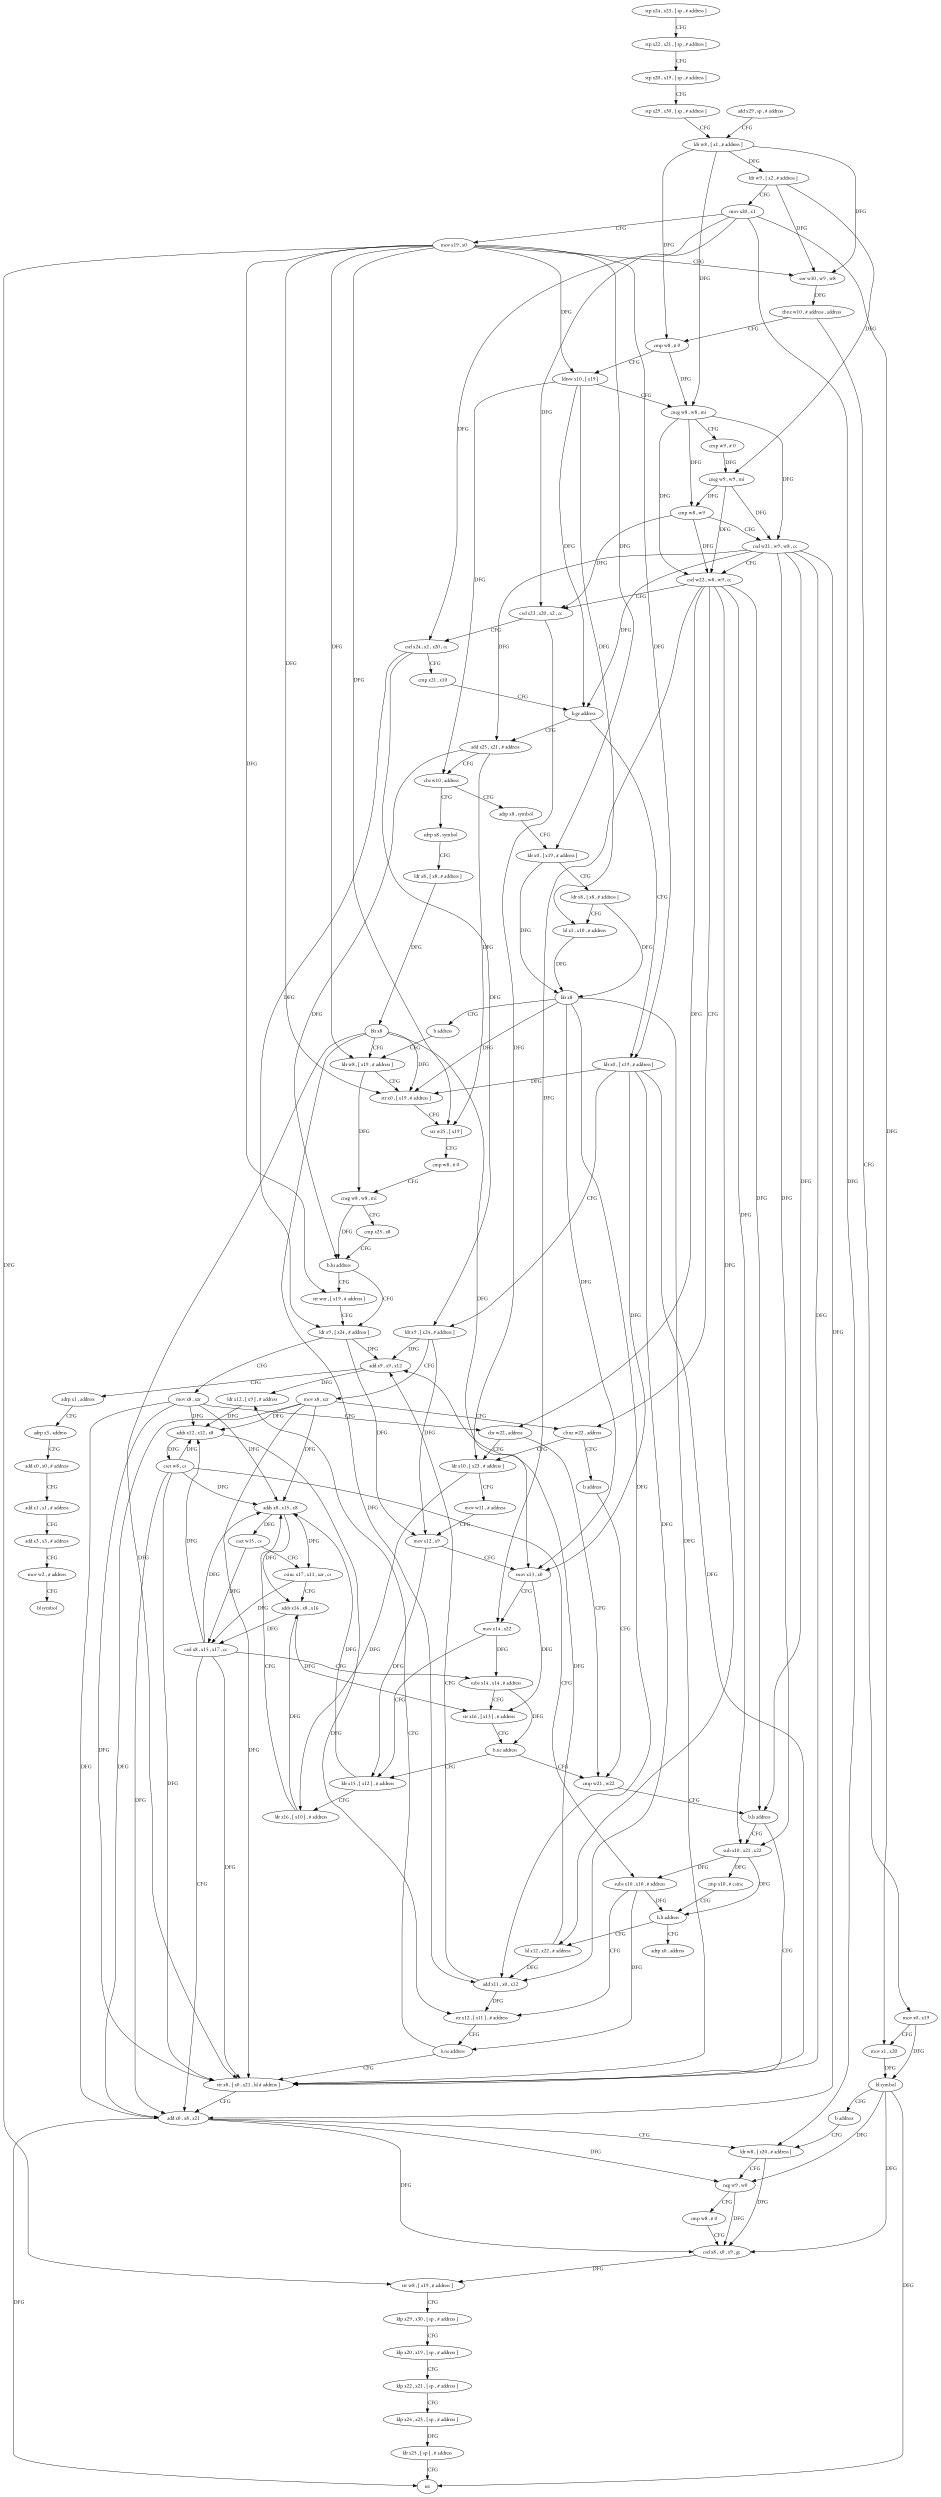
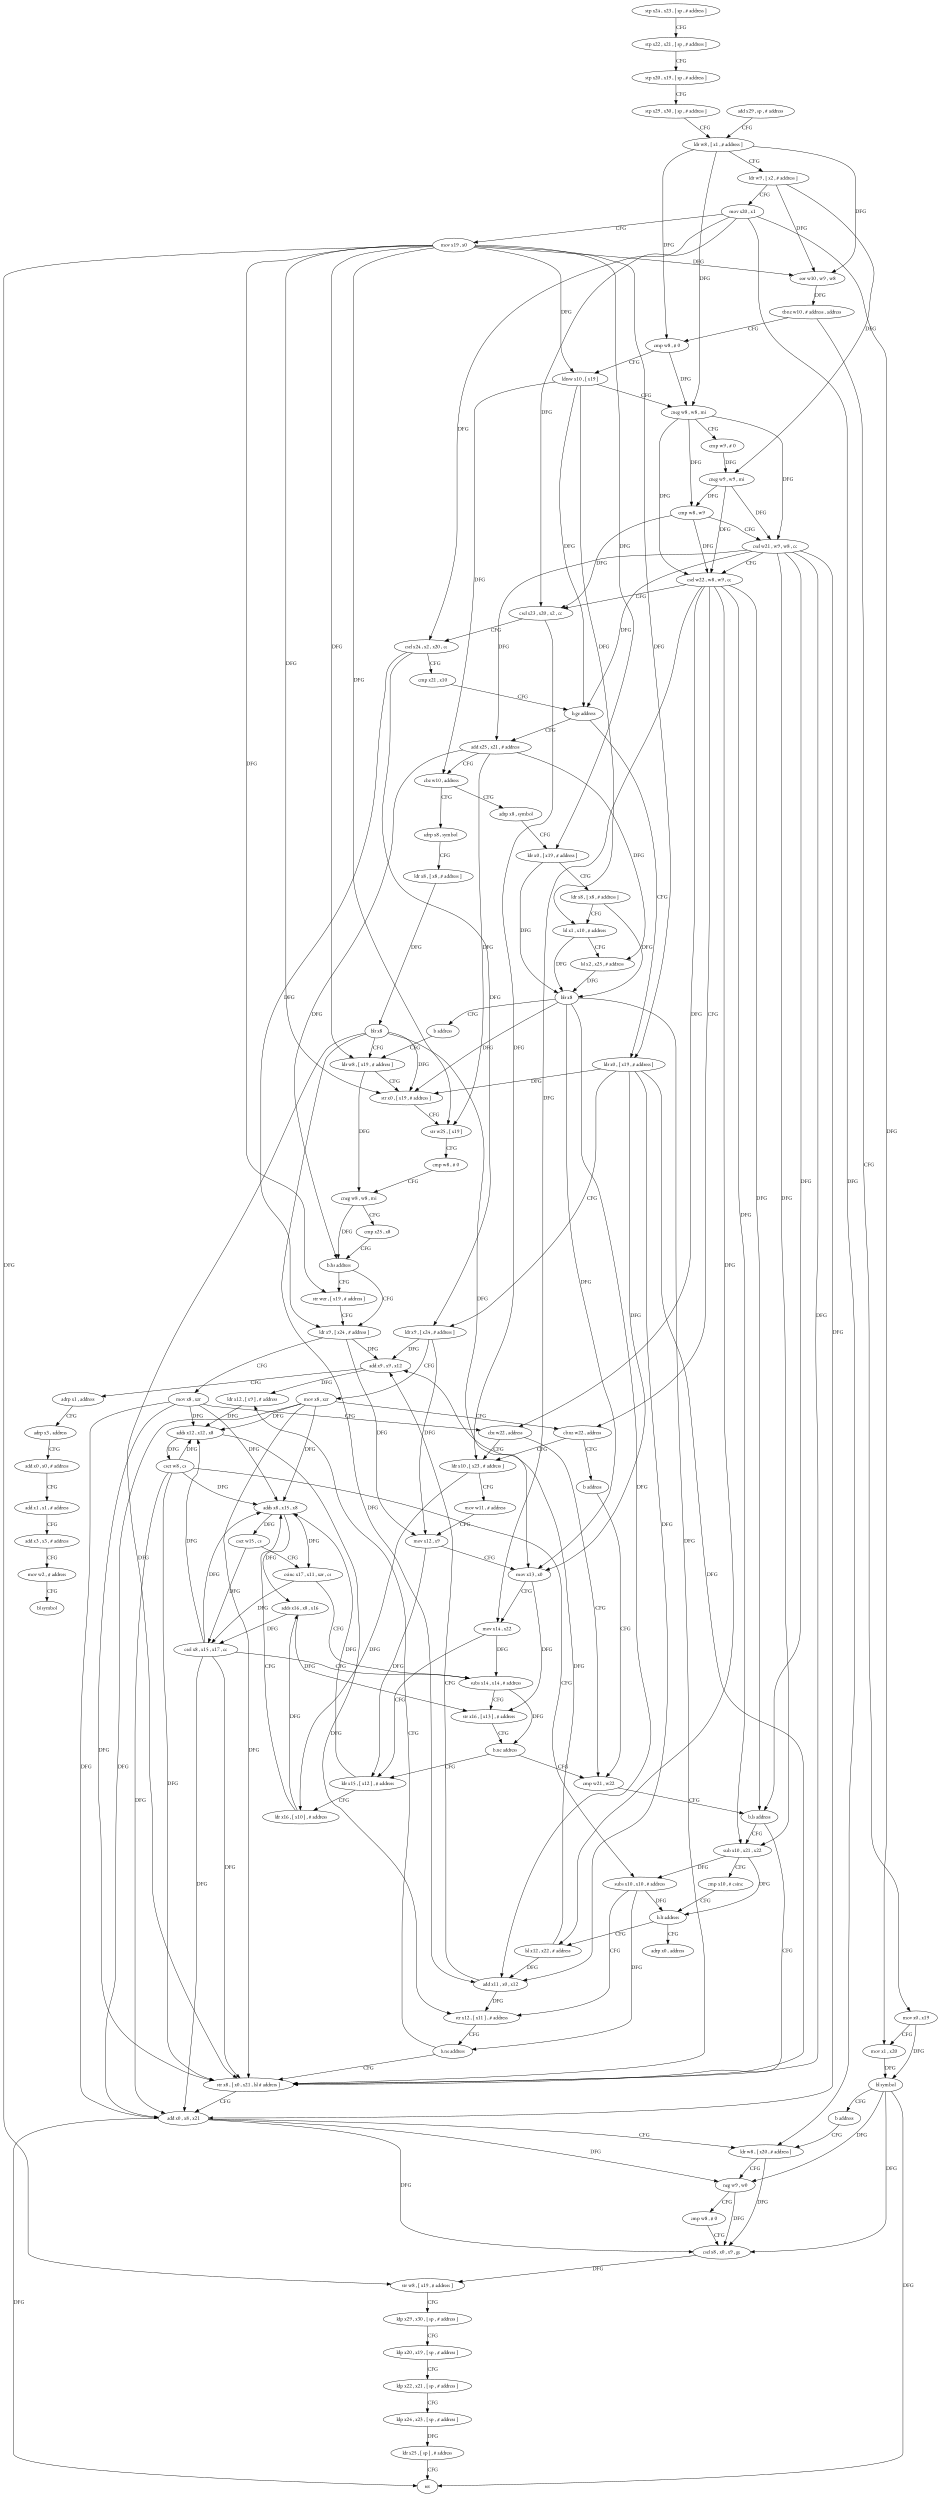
  digraph {
    fontname="EB Garamond"
    node [fontname="EB Garamond"]
    edge [fontname="EB Garamond"]
    n1 [label="stp x24 , x23 , [ sp , # address ]"]
    n2 [label="stp x22 , x21 , [ sp , # address ]"]
    n3 [label="stp x20 , x19 , [ sp , # address ]"]
    n4 [label="stp x29 , x30 , [ sp , # address ]"]
    n5 [label="ldr w8 , [ x1 , # address ]"]
    n6 [label="add x29 , sp , # address"]
    n7 [label="ldr w9 , [ x2 , # address ]"]
    n8 [label="eor w10 , w9 , w8"]
    n9 [label="cmp w8 , # 0"]
    n10 [label="cneg w8 , w8 , mi"]
    n11 [label="mov x20 , x1"]
    n12 [label="cneg w9 , w9 , mi"]
    n13 [label="tbnz w10 , # address , address"]
    n14 [label="ldrsw x10 , [ x19 ]"]
    n15 [label="cmp w9 , # 0"]
    n16 [label="cmp w8 , w9"]
    n17 [label="csel w21 , w9 , w8 , cc"]
    n18 [label="csel w22 , w8 , w9 , cc"]
    n19 [label="mov x19 , x0"]
    n20 [label="mov x1 , x20"]
    n21 [label="ldr w8 , [ x20 , # address ]"]
    n22 [label="csel x23 , x20 , x2 , cc"]
    n23 [label="csel x24 , x2 , x20 , cc"]
    n24 [label="ldr x0 , [ x19 , # address ]"]
    n25 [label="str w8 , [ x19 , # address ]"]
    n26 [label="ldr w8 , [ x19 , # address ]"]
    n27 [label="ldr x0 , [ x19 , # address ]"]
    n28 [label="str wzr , [ x19 , # address ]"]
    n29 [label="str x0 , [ x19 , # address ]"]
    n30 [label="str w25 , [ x19 ]"]
    n31 [label="bl symbol"]
    n32 [label="neg w9 , w0"]
    n33 [label="csel x8 , x0 , x9 , ge"]
    n34 [label="ldr x10 , [ x23 , # address ]"]
    n35 [label="cmp x21 , x10"]
    n36 [label="ldr x9 , [ x24 , # address ]"]
    n37 [label="ldr x9 , [ x24 , # address ]"]
    n38 [label="mov x0 , x19"]
    n39 [label="b.ge address"]
    n40 [label="cbz w10 , address"]
    n41 [label="lsl x1 , x10 , # address"]
    n42 [label="str x8 , [ x0 , x21 , lsl # address ]"]
    n43 [label="mov x13 , x0"]
    n44 [label="add x11 , x0 , x12"]
    n45 [label="ldp x29 , x30 , [ sp , # address ]"]
    n46 [label="cneg w8 , w8 , mi"]
    n47 [label="ldr x8 , [ x8 , # address ]"]
    n48 [label="blr x8"]
    n49 [label="cmp w8 , # 0"]
    n50 [label="b address"]
    n51 [label=ret]
    n52 [label="cmp w8 , # 0"]
    n53 [label="add x25 , x21 , # address"]
    n54 [label="adrp x8 , symbol"]
    n55 [label="adrp x8 , symbol"]
+   n56 [label="lsl x2 , x25 , # address"]
    n57 [label="b.ls address"]
    n58 [label="sub x10 , x21 , x22"]
    n59 [label="add x0 , x8 , x21"]
    n60 [label="cbnz w22 , address"]
    n61 [label="mov x14 , x22"]
    n62 [label="cbz w22 , address"]
    n63 [label="lsl x12 , x22 , # address"]
    n64 [label="b.hs address"]
    n65 [label="cmp x10 , # csinc"]
    n66 [label="b.lt address"]
    n67 [label="subs x10 , x10 , # address"]
    n68 [label="b address"]
    n69 [label="ldr x15 , [ x12 ] , # address"]
    n70 [label="subs x14 , x14 , # address"]
    n71 [label="cmp w21 , w22"]
    n72 [label="add x9 , x9 , x12"]
    n73 [label="mov w11 , # address"]
    n74 [label="ldr x16 , [ x10 ] , # address"]
    n75 [label="mov x8 , xzr"]
    n76 [label="mov x12 , x9"]
    n77 [label="mov x8 , xzr"]
    n78 [label="str x16 , [ x13 ] , # address"]
    n79 [label="str x12 , [ x11 ] , # address"]
    n80 [label="ldp x20 , x19 , [ sp , # address ]"]
    n81 [label="ldp x22 , x21 , [ sp , # address ]"]
    n82 [label="ldp x24 , x23 , [ sp , # address ]"]
    n83 [label="ldr x25 , [ sp ] , # address"]
    n84 [label="ldr x8 , [ x8 , # address ]"]
    n85 [label="blr x8"]
    n86 [label="adds x8 , x15 , x8"]
    n87 [label="adds x12 , x12 , x8"]
    n88 [label="adrp x1 , address"]
    n89 [label="ldr x12 , [ x9 ] , # address"]
    n90 [label="adds x16 , x8 , x16"]
    n91 [label="cset w15 , cs"]
    n92 [label="csinc x17 , x11 , xzr , cs"]
    n93 [label="cset w8 , cs"]
    n94 [label="cmp x25 , x8"]
    n95 [label="b address"]
    n96 [label="b.ne address"]
    n97 [label="csel x8 , x15 , x17 , cc"]
    n98 [label="adrp x0 , address"]
    n99 [label="b.ne address"]
    n100 [label="adrp x3 , address"]
    n101 [label="add x0 , x0 , # address"]
    n102 [label="add x1 , x1 , # address"]
    n103 [label="add x3 , x3 , # address"]
    n104 [label="mov w2 , # address"]
    n105 [label="bl symbol"]
    n1 -> n2 [label=CFG]
    n2 -> n3 [label=CFG]
    n3 -> n4 [label=CFG]
    n4 -> n5 [label=CFG]
-   n5 -> n7 [label=DFG]
+   n5 -> n7 [label=CFG]
    n5 -> n8 [label=DFG]
    n5 -> n9 [label=DFG]
    n5 -> n10 [label=DFG]
    n6 -> n5 [label=CFG]
    n7 -> n8 [label=DFG]
    n7 -> n11 [label=CFG]
    n7 -> n12 [label=DFG]
    n8 -> n13 [label=DFG]
    n9 -> n10 [label=DFG]
    n9 -> n14 [label=CFG]
    n10 -> n15 [label=CFG]
    n10 -> n16 [label=DFG]
    n10 -> n17 [label=DFG]
    n10 -> n18 [label=DFG]
    n11 -> n19 [label=CFG]
    n11 -> n20 [label=DFG]
    n11 -> n21 [label=DFG]
    n11 -> n22 [label=DFG]
    n11 -> n23 [label=DFG]
    n12 -> n16 [label=DFG]
    n12 -> n17 [label=DFG]
    n12 -> n18 [label=DFG]
    n13 -> n9 [label=CFG]
    n13 -> n38 [label=CFG]
    n14 -> n10 [label=CFG]
    n14 -> n39 [label=DFG]
    n14 -> n40 [label=DFG]
    n14 -> n41 [label=DFG]
    n15 -> n12 [label=DFG]
    n16 -> n17 [label=CFG]
    n16 -> n18 [label=DFG]
    n16 -> n22 [label=DFG]
    n17 -> n18 [label=CFG]
    n17 -> n39 [label=DFG]
    n17 -> n42 [label=DFG]
    n17 -> n53 [label=DFG]
    n17 -> n57 [label=DFG]
    n17 -> n58 [label=DFG]
    n17 -> n59 [label=DFG]
    n18 -> n22 [label=CFG]
    n18 -> n57 [label=DFG]
    n18 -> n58 [label=DFG]
    n18 -> n60 [label=CFG]
    n18 -> n61 [label=DFG]
    n18 -> n62 [label=DFG]
    n18 -> n63 [label=DFG]
-   n19 -> n8 [label=CFG]
+   n19 -> n8 [label=DFG]
    n19 -> n14 [label=DFG]
    n19 -> n24 [label=DFG]
    n19 -> n25 [label=DFG]
    n19 -> n26 [label=DFG]
    n19 -> n27 [label=DFG]
    n19 -> n28 [label=DFG]
    n19 -> n29 [label=DFG]
    n19 -> n30 [label=DFG]
    n20 -> n31 [label=DFG]
    n21 -> n32 [label=CFG]
    n21 -> n33 [label=DFG]
    n22 -> n23 [label=CFG]
    n22 -> n34 [label=DFG]
    n23 -> n35 [label=CFG]
    n23 -> n36 [label=DFG]
    n23 -> n37 [label=DFG]
    n24 -> n29 [label=DFG]
    n24 -> n36 [label=CFG]
    n24 -> n42 [label=DFG]
    n24 -> n43 [label=DFG]
    n24 -> n44 [label=DFG]
    n25 -> n45 [label=CFG]
    n26 -> n29 [label=CFG]
    n26 -> n46 [label=DFG]
    n27 -> n47 [label=CFG]
    n27 -> n48 [label=DFG]
    n28 -> n37 [label=CFG]
    n29 -> n30 [label=CFG]
    n30 -> n49 [label=CFG]
    n31 -> n32 [label=DFG]
    n31 -> n33 [label=DFG]
    n31 -> n50 [label=CFG]
    n31 -> n51 [label=DFG]
    n32 -> n33 [label=DFG]
    n32 -> n52 [label=CFG]
    n33 -> n25 [label=DFG]
    n34 -> n73 [label=CFG]
    n34 -> n74 [label=DFG]
    n35 -> n39 [label=CFG]
    n36 -> n72 [label=DFG]
    n36 -> n75 [label=CFG]
    n36 -> n76 [label=DFG]
    n37 -> n72 [label=DFG]
    n37 -> n76 [label=DFG]
    n37 -> n77 [label=CFG]
    n38 -> n20 [label=CFG]
    n38 -> n31 [label=DFG]
    n39 -> n24 [label=CFG]
    n39 -> n53 [label=CFG]
    n40 -> n54 [label=CFG]
    n40 -> n55 [label=CFG]
    n41 -> n48 [label=DFG]
+   n41 -> n56 [label=CFG]
    n42 -> n59 [label=CFG]
    n43 -> n61 [label=CFG]
    n43 -> n78 [label=DFG]
    n44 -> n72 [label=CFG]
    n44 -> n79 [label=DFG]
    n45 -> n80 [label=CFG]
    n46 -> n64 [label=DFG]
    n46 -> n94 [label=CFG]
    n47 -> n41 [label=CFG]
    n47 -> n48 [label=DFG]
    n48 -> n29 [label=DFG]
    n48 -> n42 [label=DFG]
    n48 -> n43 [label=DFG]
    n48 -> n44 [label=DFG]
    n48 -> n95 [label=CFG]
    n49 -> n46 [label=CFG]
    n50 -> n21 [label=CFG]
    n52 -> n33 [label=CFG]
    n53 -> n30 [label=DFG]
    n53 -> n40 [label=CFG]
+   n53 -> n56 [label=DFG]
    n53 -> n64 [label=DFG]
    n54 -> n84 [label=CFG]
    n55 -> n27 [label=CFG]
+   n56 -> n48 [label=DFG]
    n57 -> n42 [label=CFG]
    n57 -> n58 [label=CFG]
-   n58 -> n65 [label=DFG]
+   n58 -> n65 [label=CFG]
    n58 -> n66 [label=DFG]
    n58 -> n67 [label=DFG]
    n59 -> n21 [label=CFG]
    n59 -> n32 [label=DFG]
    n59 -> n33 [label=DFG]
    n59 -> n51 [label=DFG]
    n60 -> n34 [label=CFG]
    n60 -> n68 [label=CFG]
    n61 -> n69 [label=CFG]
    n61 -> n70 [label=DFG]
    n62 -> n34 [label=CFG]
    n62 -> n71 [label=CFG]
    n63 -> n44 [label=DFG]
    n63 -> n72 [label=DFG]
    n64 -> n28 [label=CFG]
    n64 -> n37 [label=CFG]
    n65 -> n66 [label=CFG]
    n66 -> n63 [label=CFG]
    n66 -> n98 [label=CFG]
    n67 -> n66 [label=DFG]
    n67 -> n79 [label=CFG]
    n67 -> n99 [label=DFG]
    n68 -> n71 [label=CFG]
    n69 -> n74 [label=CFG]
    n69 -> n86 [label=DFG]
    n70 -> n78 [label=CFG]
    n70 -> n96 [label=DFG]
    n71 -> n57 [label=CFG]
    n72 -> n88 [label=CFG]
    n72 -> n89 [label=DFG]
    n73 -> n76 [label=CFG]
    n74 -> n86 [label=CFG]
    n74 -> n90 [label=DFG]
    n75 -> n42 [label=DFG]
    n75 -> n59 [label=DFG]
    n75 -> n60 [label=CFG]
    n75 -> n86 [label=DFG]
    n75 -> n87 [label=DFG]
    n76 -> n43 [label=CFG]
    n76 -> n69 [label=DFG]
    n77 -> n42 [label=DFG]
    n77 -> n59 [label=DFG]
    n77 -> n62 [label=CFG]
    n77 -> n86 [label=DFG]
    n77 -> n87 [label=DFG]
    n78 -> n96 [label=CFG]
    n79 -> n99 [label=CFG]
    n80 -> n81 [label=CFG]
    n81 -> n82 [label=CFG]
    n82 -> n83 [label=DFG]
    n83 -> n51 [label=CFG]
    n84 -> n85 [label=DFG]
    n85 -> n26 [label=CFG]
    n85 -> n29 [label=DFG]
    n85 -> n42 [label=DFG]
    n85 -> n43 [label=DFG]
    n85 -> n44 [label=DFG]
    n86 -> n90 [label=DFG]
    n86 -> n91 [label=DFG]
    n86 -> n92 [label=DFG]
    n87 -> n79 [label=DFG]
    n87 -> n93 [label=DFG]
    n88 -> n100 [label=CFG]
    n89 -> n87 [label=DFG]
    n90 -> n78 [label=DFG]
    n90 -> n97 [label=DFG]
    n91 -> n92 [label=CFG]
    n91 -> n97 [label=DFG]
-   n92 -> n90 [label=CFG]
+   n92 -> n70 [label=CFG]
    n92 -> n97 [label=DFG]
    n93 -> n42 [label=DFG]
    n93 -> n59 [label=DFG]
    n93 -> n67 [label=CFG]
    n93 -> n86 [label=DFG]
    n93 -> n87 [label=DFG]
    n94 -> n64 [label=CFG]
    n95 -> n26 [label=CFG]
    n96 -> n69 [label=CFG]
    n96 -> n71 [label=CFG]
    n97 -> n42 [label=DFG]
-   n97 -> n59 [label=CFG]
+   n97 -> n59 [label=DFG]
    n97 -> n70 [label=CFG]
    n97 -> n86 [label=DFG]
    n97 -> n87 [label=DFG]
    n99 -> n42 [label=CFG]
    n99 -> n89 [label=CFG]
    n100 -> n101 [label=CFG]
    n101 -> n102 [label=CFG]
    n102 -> n103 [label=CFG]
    n103 -> n104 [label=CFG]
    n104 -> n105 [label=CFG]
  }
